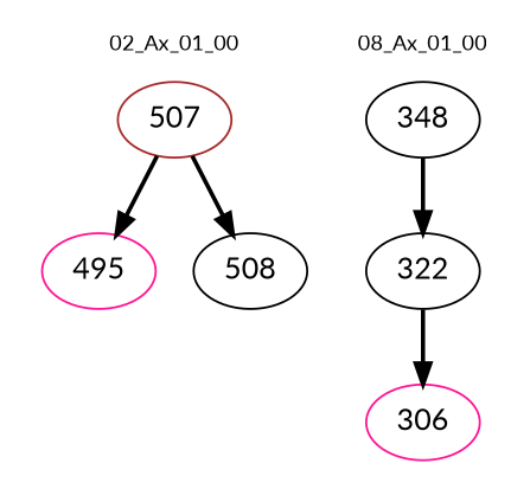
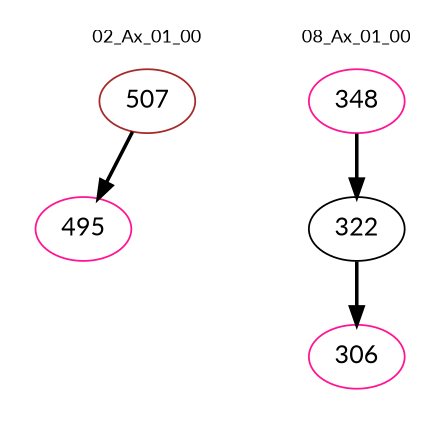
  digraph {
    fontname=Lato
    node [color=black fontname=Lato]
    edge [color=black fontname=Lato style=bold]
    n1 [color=brown label=507]
    n2 [color=deeppink label=495]
-   n3 [label=508]
    n4 [label=322]
    n5 [color=deeppink label=306]
-   n6 [label=348]
+   n6 [color=deeppink label=348]
    subgraph cluster_1 {
      color=white
      fontsize=10
      label="02_Ax_01_00"
      n1
      n2
-     n3
    }
    subgraph cluster_2 {
      color=white
      fontsize=10
      label="08_Ax_01_00"
      n4
      n5
      n6
    }
    n1 -> n2
-   n1 -> n3
    n4 -> n5
    n6 -> n4
  }
